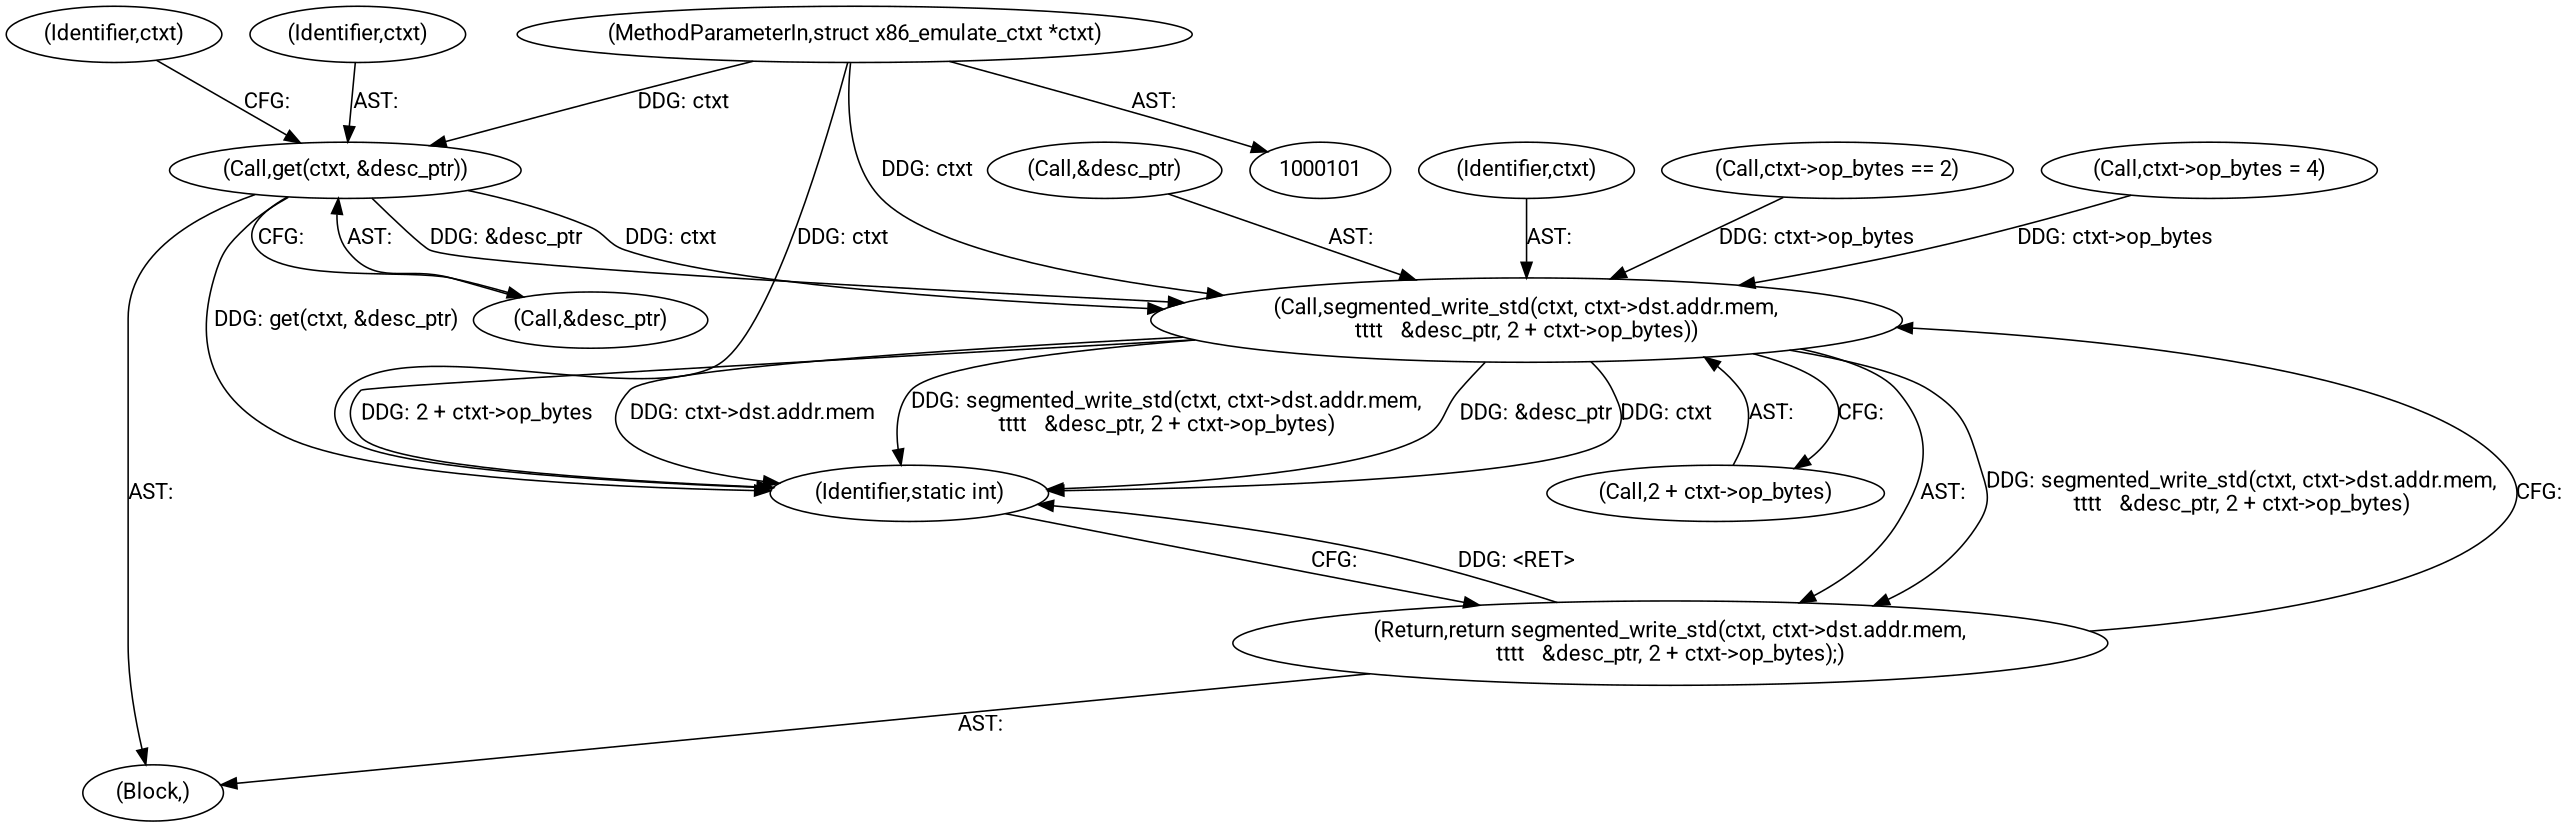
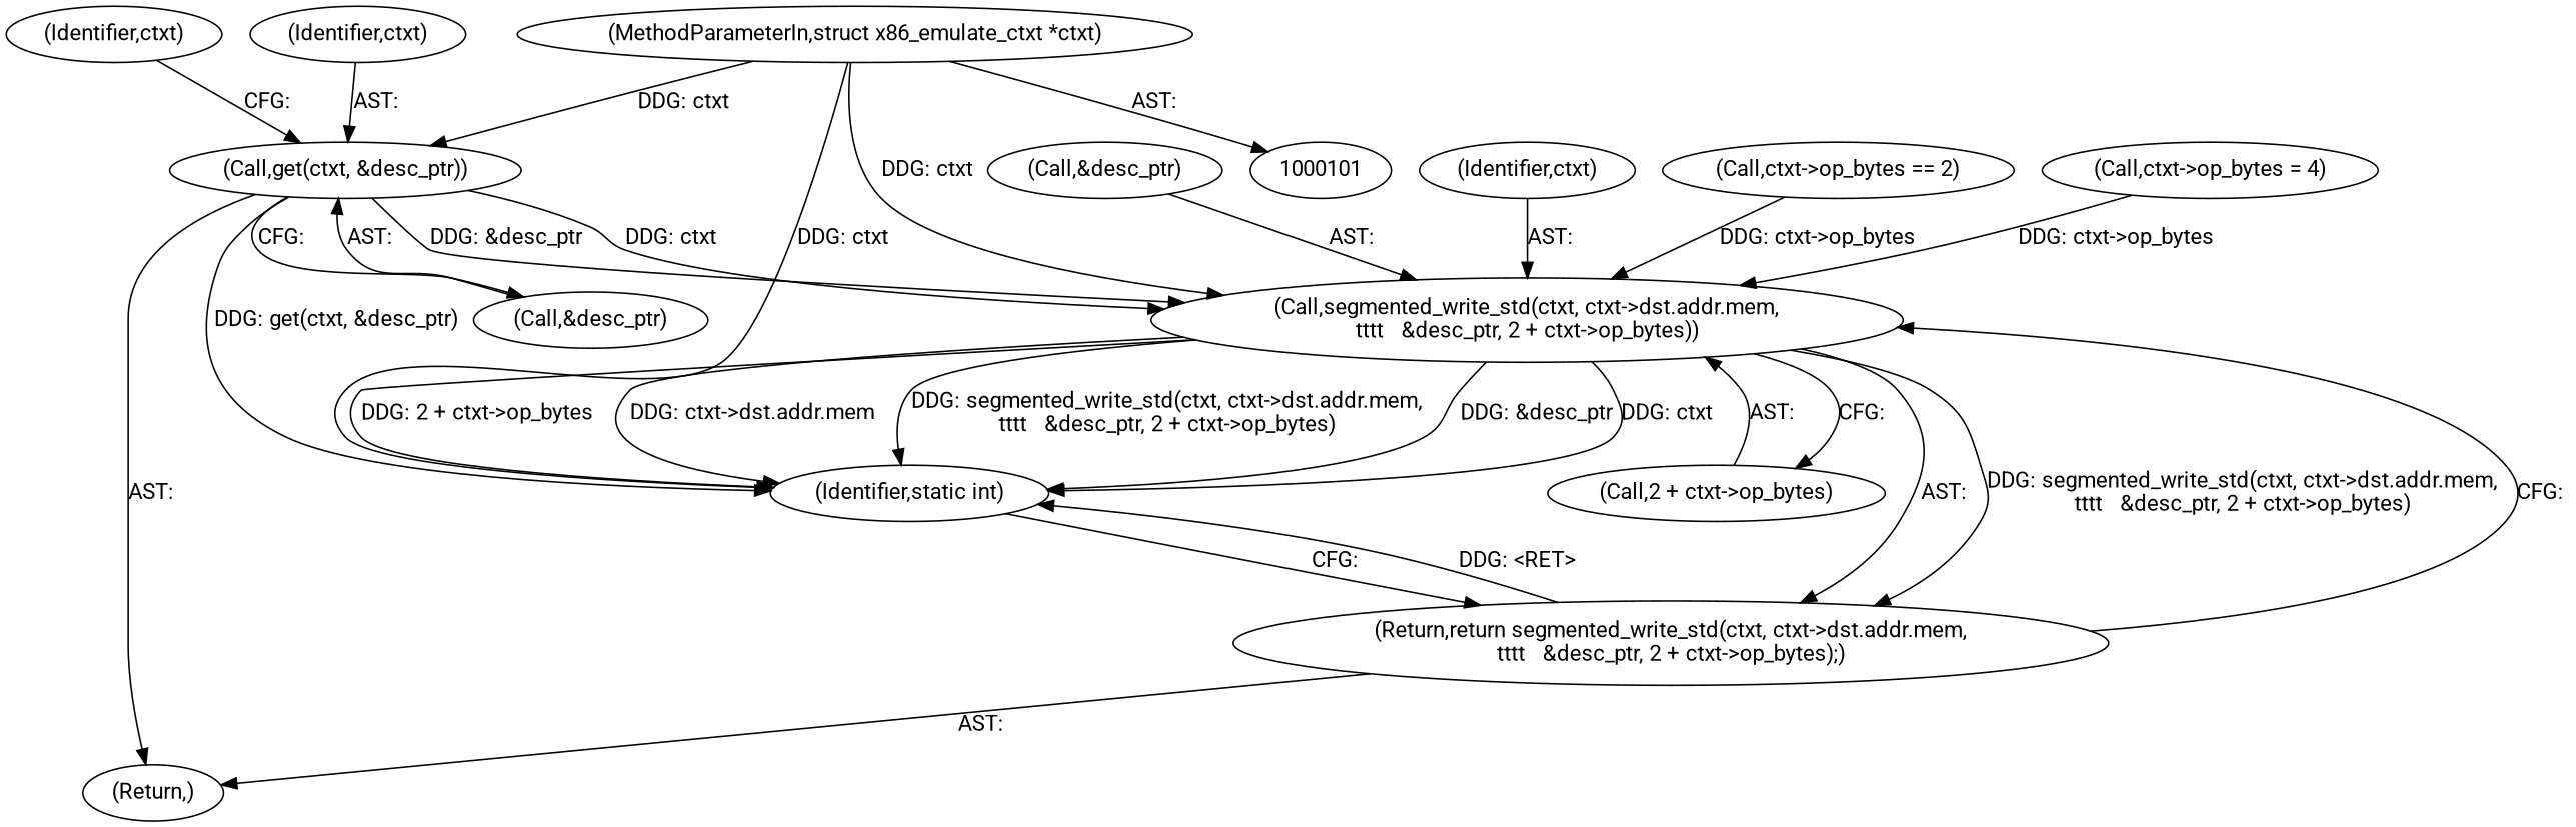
  digraph {
    fontname=Roboto
    node [fontname=Roboto]
    edge [fontname=Roboto]
    n1 [label="(MethodParameterIn,struct x86_emulate_ctxt *ctxt)"]
    n2 [label="(Call,get(ctxt, &desc_ptr))"]
    n3 [label="(Call,segmented_write_std(ctxt, ctxt->dst.addr.mem,\n\t\t\t\t   &desc_ptr, 2 + ctxt->op_bytes))"]
    n4 [label="(Identifier,static int)"]
    1000101
-   n6 [label="(Block,)"]
+   n6 [label="(Return,)"]
    n7 [label="(Call,&desc_ptr)"]
    n8 [label="(Return,return segmented_write_std(ctxt, ctxt->dst.addr.mem,\n\t\t\t\t   &desc_ptr, 2 + ctxt->op_bytes);)"]
    n9 [label="(Call,2 + ctxt->op_bytes)"]
    n10 [label="(Identifier,ctxt)"]
    n11 [label="(Identifier,ctxt)"]
    n12 [label="(Call,ctxt->op_bytes == 2)"]
    n13 [label="(Identifier,ctxt)"]
    n14 [label="(Call,ctxt->op_bytes = 4)"]
    n15 [label="(Call,&desc_ptr)"]
    n1 -> n2 [label="DDG: ctxt"]
    n1 -> n3 [label="DDG: ctxt"]
    n1 -> n4 [label="DDG: ctxt"]
    n1 -> 1000101 [label="AST: "]
    n2 -> n3 [label="DDG: ctxt"]
    n2 -> n3 [label="DDG: &desc_ptr"]
    n2 -> n4 [label="DDG: get(ctxt, &desc_ptr)"]
    n2 -> n6 [label="AST: "]
    n2 -> n7 [label="CFG: "]
    n3 -> n4 [label="DDG: 2 + ctxt->op_bytes"]
    n3 -> n4 [label="DDG: ctxt->dst.addr.mem"]
    n3 -> n4 [label="DDG: segmented_write_std(ctxt, ctxt->dst.addr.mem,\n\t\t\t\t   &desc_ptr, 2 + ctxt->op_bytes)"]
    n3 -> n4 [label="DDG: &desc_ptr"]
    n3 -> n4 [label="DDG: ctxt"]
    n3 -> n8 [label="AST: "]
    n3 -> n8 [label="DDG: segmented_write_std(ctxt, ctxt->dst.addr.mem,\n\t\t\t\t   &desc_ptr, 2 + ctxt->op_bytes)"]
    n3 -> n9 [label="CFG: "]
    n4 -> n8 [label="CFG: "]
    n7 -> n2 [label="AST: "]
    n8 -> n3 [label="CFG: "]
    n8 -> n4 [label="DDG: <RET>"]
    n8 -> n6 [label="AST: "]
    n9 -> n3 [label="AST: "]
    n10 -> n3 [label="AST: "]
    n11 -> n2 [label="CFG: "]
    n12 -> n3 [label="DDG: ctxt->op_bytes"]
    n13 -> n2 [label="AST: "]
    n14 -> n3 [label="DDG: ctxt->op_bytes"]
    n15 -> n3 [label="AST: "]
  }
